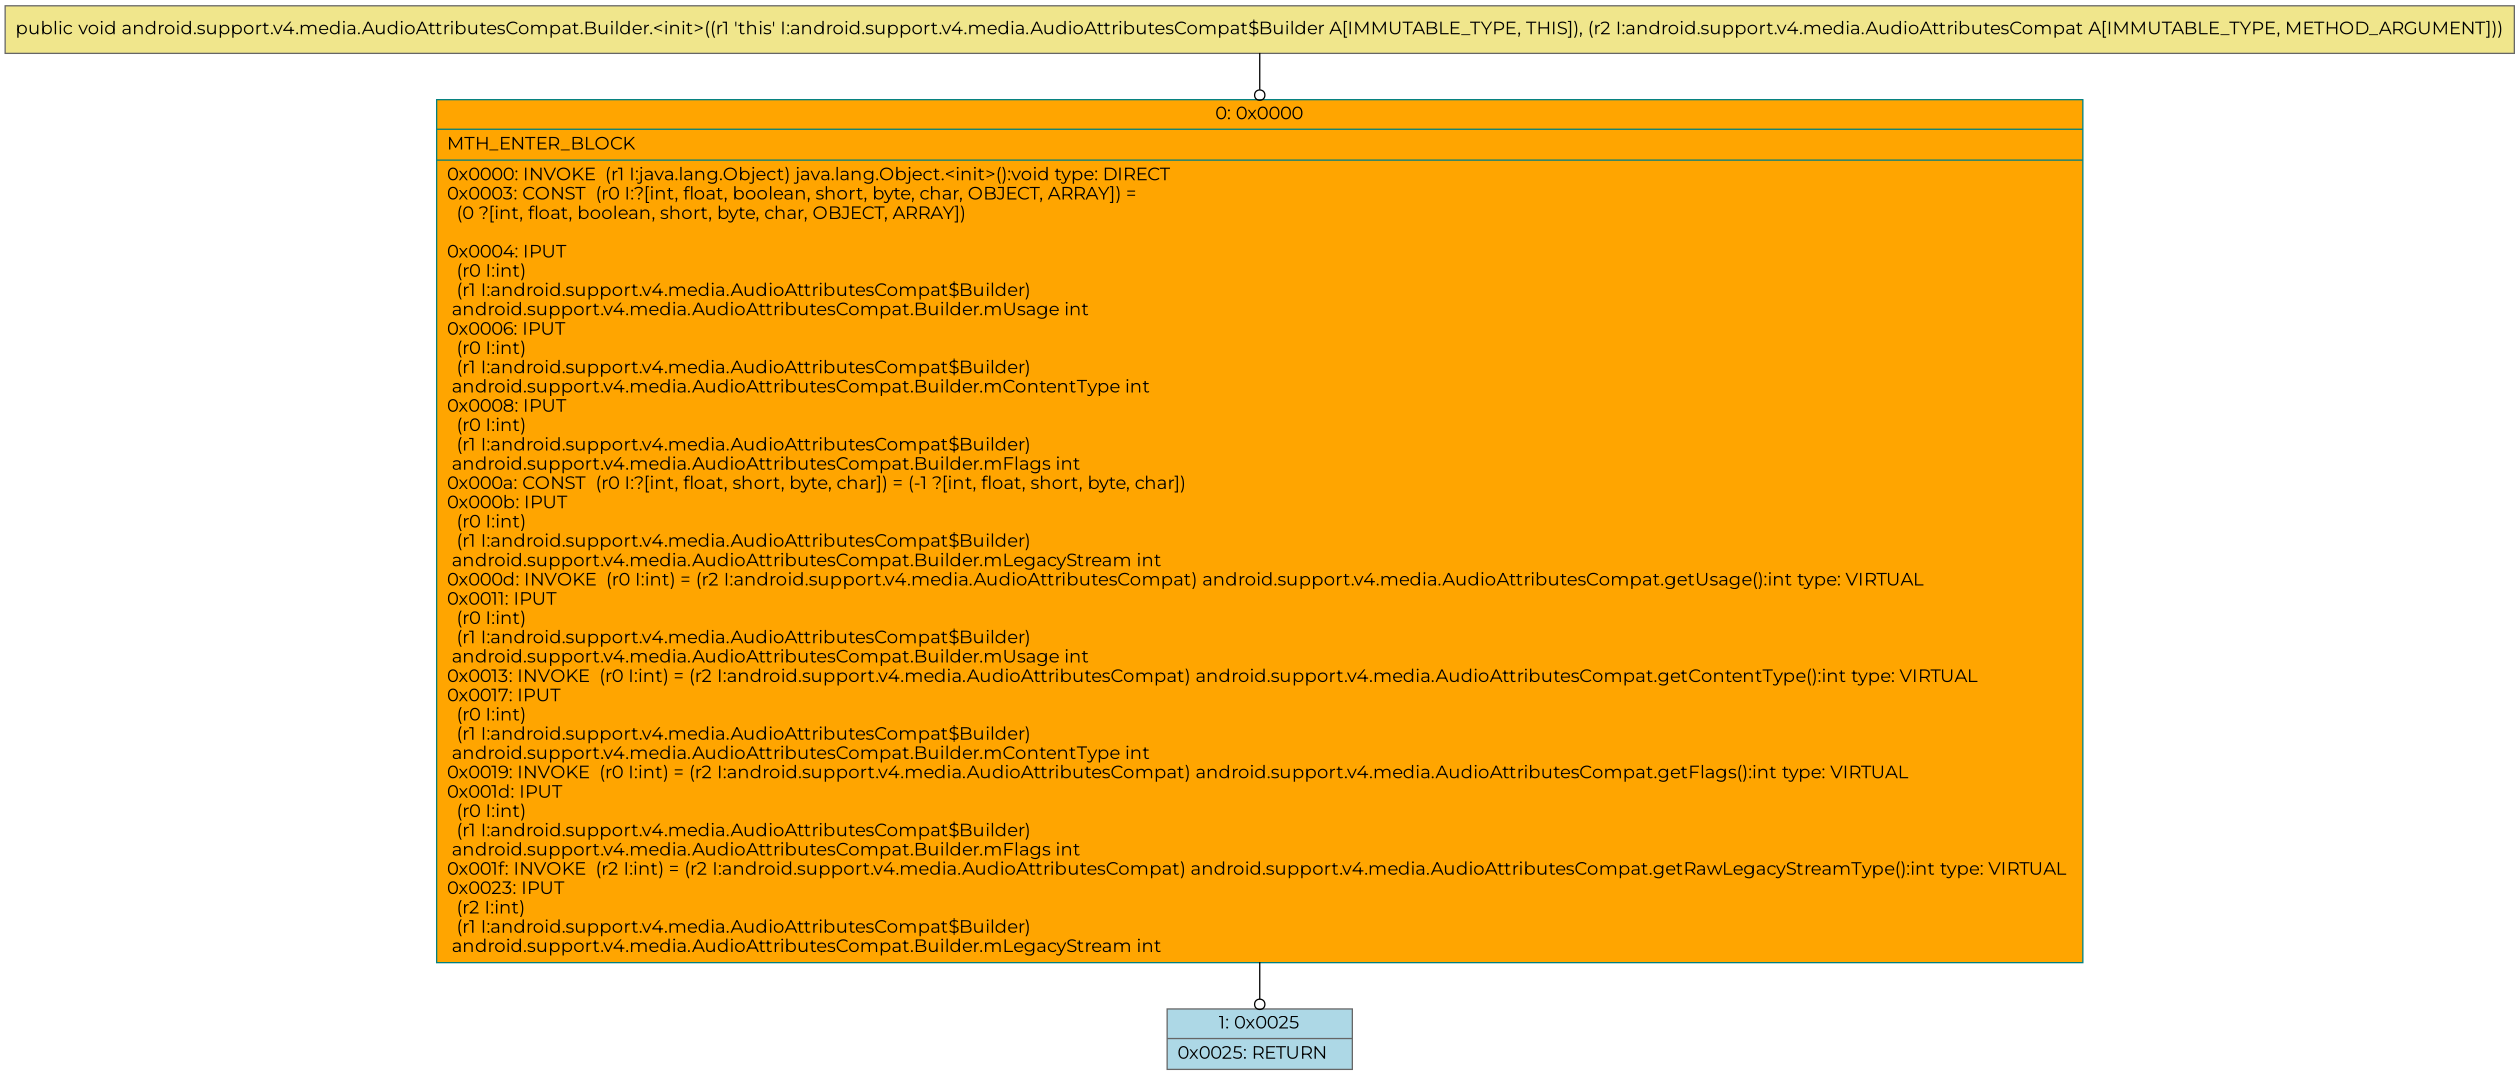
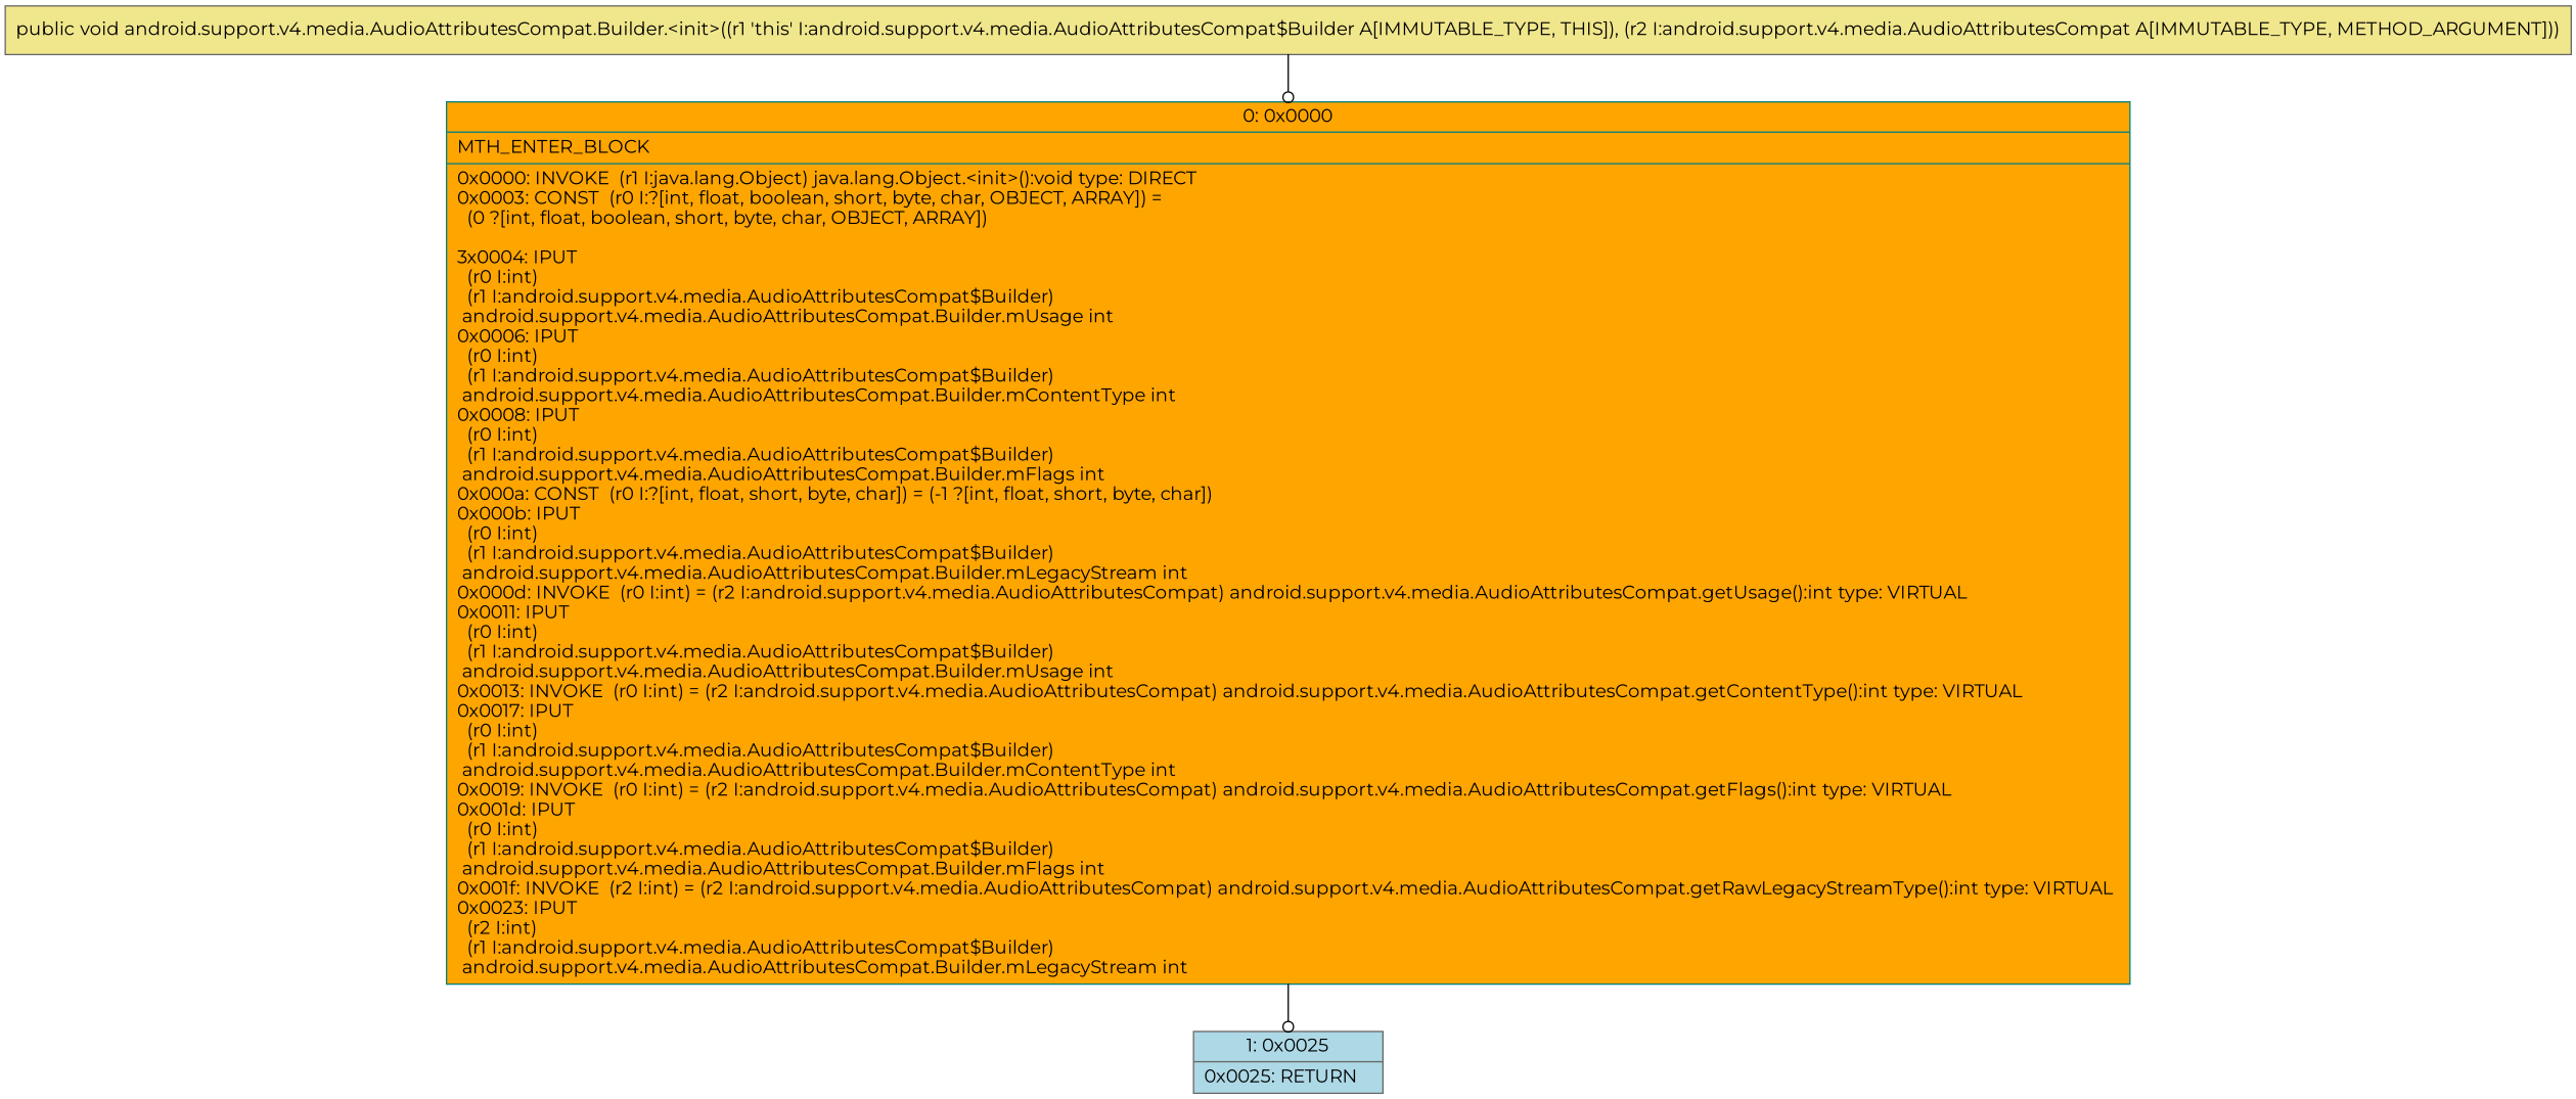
  digraph {
    fontname=Montserrat
    node [shape=record style=filled color=gray40 fontname=Montserrat]
    edge [arrowhead=odot fontname=Montserrat]
-   n1 [label="{0\:\ 0x0000|MTH_ENTER_BLOCK\l|0x0000: INVOKE  (r1 I:java.lang.Object) java.lang.Object.\<init\>():void type: DIRECT \l0x0003: CONST  (r0 I:?[int, float, boolean, short, byte, char, OBJECT, ARRAY]) = \l  (0 ?[int, float, boolean, short, byte, char, OBJECT, ARRAY])\l \l0x0004: IPUT  \l  (r0 I:int)\l  (r1 I:android.support.v4.media.AudioAttributesCompat$Builder)\l android.support.v4.media.AudioAttributesCompat.Builder.mUsage int \l0x0006: IPUT  \l  (r0 I:int)\l  (r1 I:android.support.v4.media.AudioAttributesCompat$Builder)\l android.support.v4.media.AudioAttributesCompat.Builder.mContentType int \l0x0008: IPUT  \l  (r0 I:int)\l  (r1 I:android.support.v4.media.AudioAttributesCompat$Builder)\l android.support.v4.media.AudioAttributesCompat.Builder.mFlags int \l0x000a: CONST  (r0 I:?[int, float, short, byte, char]) = (\-1 ?[int, float, short, byte, char]) \l0x000b: IPUT  \l  (r0 I:int)\l  (r1 I:android.support.v4.media.AudioAttributesCompat$Builder)\l android.support.v4.media.AudioAttributesCompat.Builder.mLegacyStream int \l0x000d: INVOKE  (r0 I:int) = (r2 I:android.support.v4.media.AudioAttributesCompat) android.support.v4.media.AudioAttributesCompat.getUsage():int type: VIRTUAL \l0x0011: IPUT  \l  (r0 I:int)\l  (r1 I:android.support.v4.media.AudioAttributesCompat$Builder)\l android.support.v4.media.AudioAttributesCompat.Builder.mUsage int \l0x0013: INVOKE  (r0 I:int) = (r2 I:android.support.v4.media.AudioAttributesCompat) android.support.v4.media.AudioAttributesCompat.getContentType():int type: VIRTUAL \l0x0017: IPUT  \l  (r0 I:int)\l  (r1 I:android.support.v4.media.AudioAttributesCompat$Builder)\l android.support.v4.media.AudioAttributesCompat.Builder.mContentType int \l0x0019: INVOKE  (r0 I:int) = (r2 I:android.support.v4.media.AudioAttributesCompat) android.support.v4.media.AudioAttributesCompat.getFlags():int type: VIRTUAL \l0x001d: IPUT  \l  (r0 I:int)\l  (r1 I:android.support.v4.media.AudioAttributesCompat$Builder)\l android.support.v4.media.AudioAttributesCompat.Builder.mFlags int \l0x001f: INVOKE  (r2 I:int) = (r2 I:android.support.v4.media.AudioAttributesCompat) android.support.v4.media.AudioAttributesCompat.getRawLegacyStreamType():int type: VIRTUAL \l0x0023: IPUT  \l  (r2 I:int)\l  (r1 I:android.support.v4.media.AudioAttributesCompat$Builder)\l android.support.v4.media.AudioAttributesCompat.Builder.mLegacyStream int \l}" fillcolor=orange color=teal]
+   n1 [label="{0\:\ 0x0000|MTH_ENTER_BLOCK\l|0x0000: INVOKE  (r1 I:java.lang.Object) java.lang.Object.\<init\>():void type: DIRECT \l0x0003: CONST  (r0 I:?[int, float, boolean, short, byte, char, OBJECT, ARRAY]) = \l  (0 ?[int, float, boolean, short, byte, char, OBJECT, ARRAY])\l \l3x0004: IPUT  \l  (r0 I:int)\l  (r1 I:android.support.v4.media.AudioAttributesCompat$Builder)\l android.support.v4.media.AudioAttributesCompat.Builder.mUsage int \l0x0006: IPUT  \l  (r0 I:int)\l  (r1 I:android.support.v4.media.AudioAttributesCompat$Builder)\l android.support.v4.media.AudioAttributesCompat.Builder.mContentType int \l0x0008: IPUT  \l  (r0 I:int)\l  (r1 I:android.support.v4.media.AudioAttributesCompat$Builder)\l android.support.v4.media.AudioAttributesCompat.Builder.mFlags int \l0x000a: CONST  (r0 I:?[int, float, short, byte, char]) = (\-1 ?[int, float, short, byte, char]) \l0x000b: IPUT  \l  (r0 I:int)\l  (r1 I:android.support.v4.media.AudioAttributesCompat$Builder)\l android.support.v4.media.AudioAttributesCompat.Builder.mLegacyStream int \l0x000d: INVOKE  (r0 I:int) = (r2 I:android.support.v4.media.AudioAttributesCompat) android.support.v4.media.AudioAttributesCompat.getUsage():int type: VIRTUAL \l0x0011: IPUT  \l  (r0 I:int)\l  (r1 I:android.support.v4.media.AudioAttributesCompat$Builder)\l android.support.v4.media.AudioAttributesCompat.Builder.mUsage int \l0x0013: INVOKE  (r0 I:int) = (r2 I:android.support.v4.media.AudioAttributesCompat) android.support.v4.media.AudioAttributesCompat.getContentType():int type: VIRTUAL \l0x0017: IPUT  \l  (r0 I:int)\l  (r1 I:android.support.v4.media.AudioAttributesCompat$Builder)\l android.support.v4.media.AudioAttributesCompat.Builder.mContentType int \l0x0019: INVOKE  (r0 I:int) = (r2 I:android.support.v4.media.AudioAttributesCompat) android.support.v4.media.AudioAttributesCompat.getFlags():int type: VIRTUAL \l0x001d: IPUT  \l  (r0 I:int)\l  (r1 I:android.support.v4.media.AudioAttributesCompat$Builder)\l android.support.v4.media.AudioAttributesCompat.Builder.mFlags int \l0x001f: INVOKE  (r2 I:int) = (r2 I:android.support.v4.media.AudioAttributesCompat) android.support.v4.media.AudioAttributesCompat.getRawLegacyStreamType():int type: VIRTUAL \l0x0023: IPUT  \l  (r2 I:int)\l  (r1 I:android.support.v4.media.AudioAttributesCompat$Builder)\l android.support.v4.media.AudioAttributesCompat.Builder.mLegacyStream int \l}" fillcolor=orange color=teal]
    n2 [label="{1\:\ 0x0025|0x0025: RETURN   \l}" fillcolor=lightblue]
    n3 [label="{public void android.support.v4.media.AudioAttributesCompat.Builder.\<init\>((r1 'this' I:android.support.v4.media.AudioAttributesCompat$Builder A[IMMUTABLE_TYPE, THIS]), (r2 I:android.support.v4.media.AudioAttributesCompat A[IMMUTABLE_TYPE, METHOD_ARGUMENT])) }" fillcolor=khaki]
    n1 -> n2
    n3 -> n1
  }
